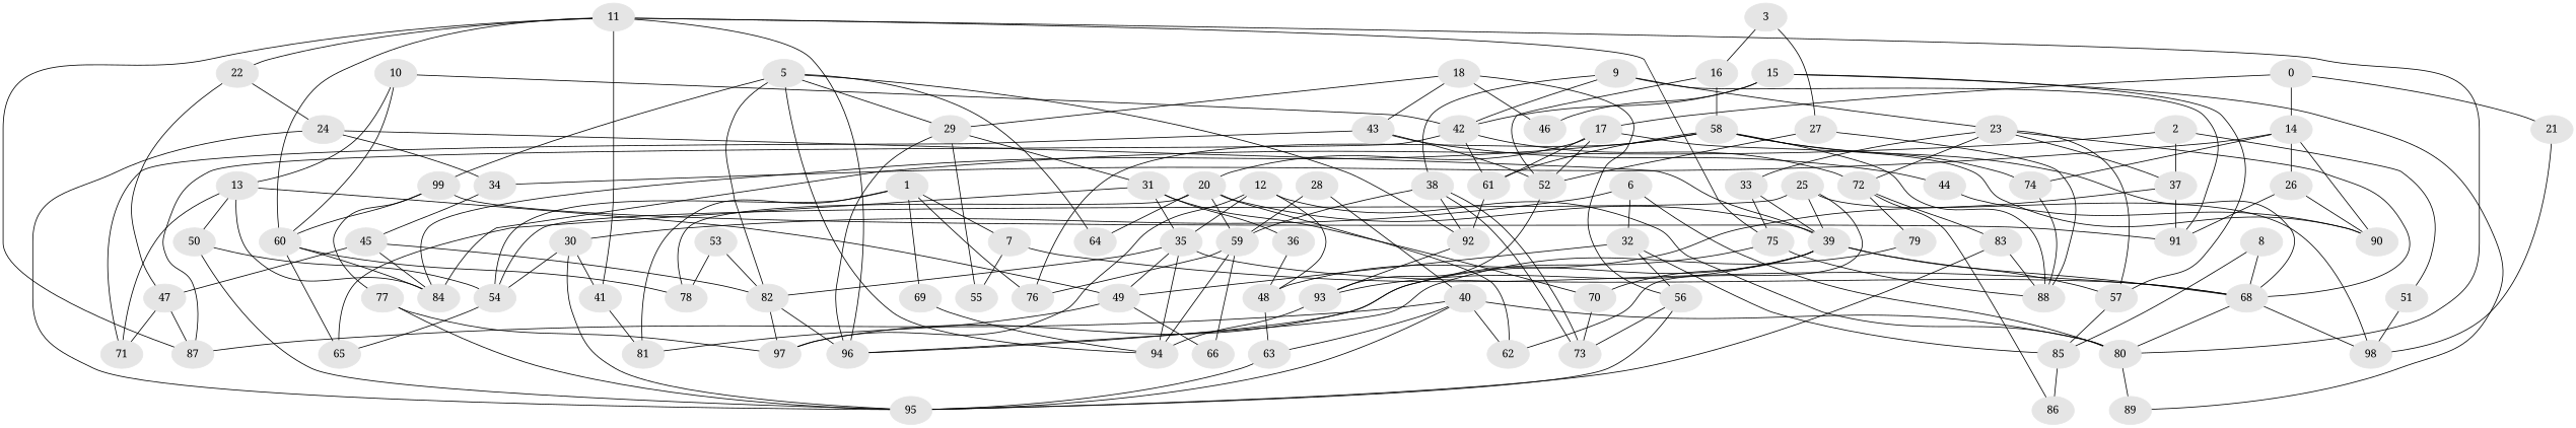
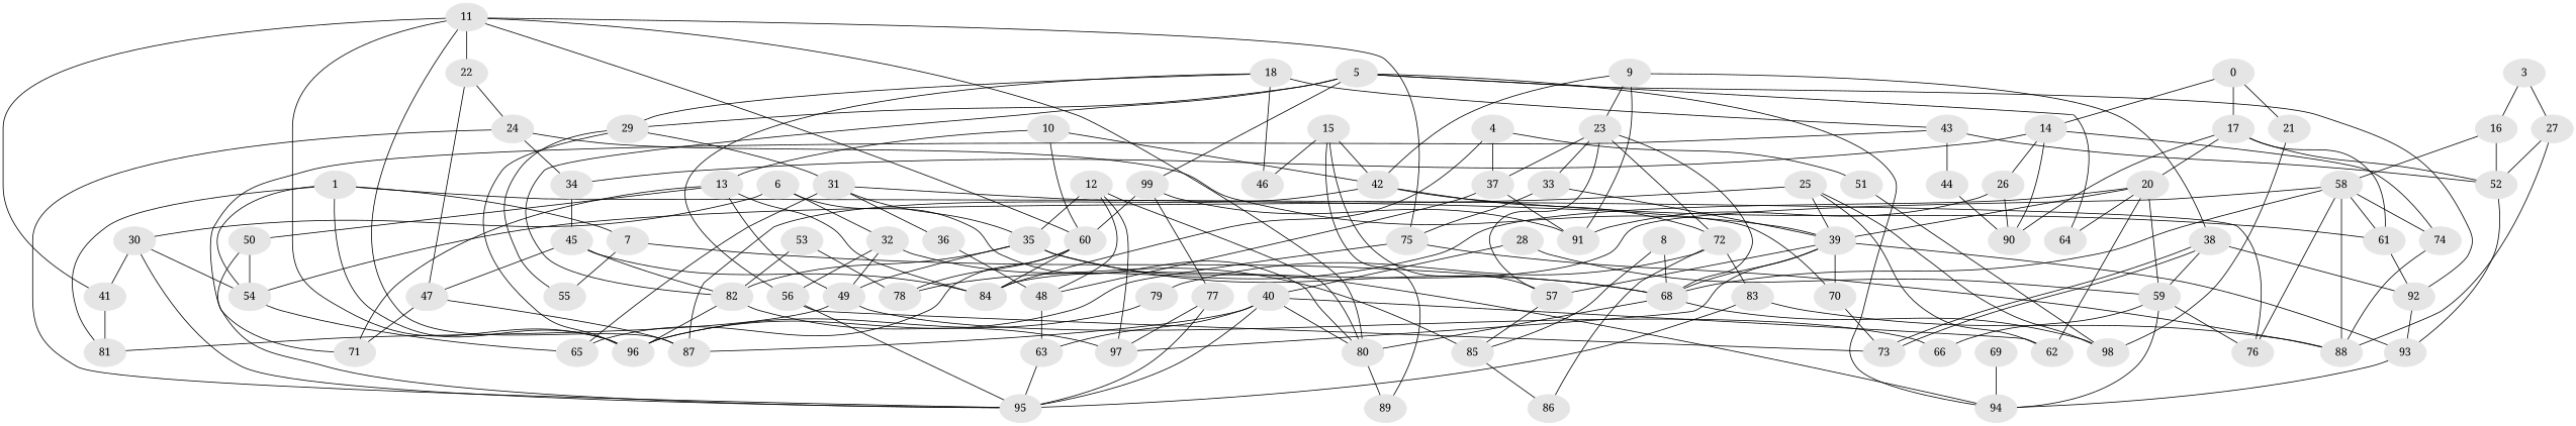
  graph {
    fontname="Noto Serif"
    node [color=gray90 fontname="Noto Serif" style=filled]
    edge [fontname="Noto Serif"]
    1
    7
    54
    69
    76
    81
    55
    68
    65
    94
    n11 [label=0]
    14
    17
    21
    26
    34
    74
    90
    52
    20
    61
    98
    3
    16
    27
    58
    88
-   4 [label=2]
+   4
    37
    51
    84
    91
    48
    n34 [label=99]
    5
    29
    64
    82
    92
    60
    77
    96
    31
    97
    93
    6
    30
    32
    80
    41
    95
    85
    49
    56
    89
    8
    86
    9
    23
    38
    42
    57
    33
    72
    59
    73
    87
    10
    13
    50
    71
    78
    11
    22
    75
    24
    47
    12
    35
    63
    66
    45
    15
    46
    39
    62
    18
    43
    44
    70
    79
    83
    25
    28
    40
    36
    53
    1 -- 7
    1 -- 54
-   1 -- 69
+   1 -- 96
    1 -- 76
    1 -- 81
    7 -- 55
    7 -- 68
    54 -- 65
    69 -- 94
    68 -- 98
    68 -- 80
    n11 -- 14
    n11 -- 17
    n11 -- 21
    14 -- 26
    14 -- 34
    14 -- 74
    14 -- 90
    17 -- 90
    17 -- 52
    17 -- 20
    17 -- 61
    21 -- 98
    26 -- 90
    26 -- 91
    34 -- 45
    74 -- 88
    52 -- 93
    20 -- 64
    20 -- 59
    20 -- 78
    20 -- 39
    20 -- 62
    61 -- 92
    3 -- 16
    3 -- 27
    16 -- 52
    16 -- 58
    27 -- 52
    27 -- 88
    58 -- 76
    58 -- 68
    58 -- 74
    58 -- 61
    58 -- 88
    58 -- 84
    4 -- 37
    4 -- 51
    4 -- 84
    37 -- 91
    37 -- 48
    51 -- 98
    48 -- 63
    n34 -- 91
    n34 -- 60
    n34 -- 77
    5 -- 94
    5 -- n34
    5 -- 29
    5 -- 64
    5 -- 82
    5 -- 92
    29 -- 55
    29 -- 96
    29 -- 31
    82 -- 96
    82 -- 97
    92 -- 93
    60 -- 65
    60 -- 84
    60 -- 78
    77 -- 97
    77 -- 95
    31 -- 65
    31 -- 35
    31 -- 70
    31 -- 36
    93 -- 94
    6 -- 30
    6 -- 32
    6 -- 80
    30 -- 54
    30 -- 41
    30 -- 95
    32 -- 85
    32 -- 49
    32 -- 56
    80 -- 89
    41 -- 81
    85 -- 86
    49 -- 81
    49 -- 66
    56 -- 95
    56 -- 73
    8 -- 68
    8 -- 85
    9 -- 91
    9 -- 23
    9 -- 38
    9 -- 42
    23 -- 68
    23 -- 37
    23 -- 57
    23 -- 33
    23 -- 72
    38 -- 92
    38 -- 59
    38 -- 73
    38 -- 73
    42 -- 61
    42 -- 72
    42 -- 87
    57 -- 85
    33 -- 75
    33 -- 39
    72 -- 86
    72 -- 79
    72 -- 83
    59 -- 76
    59 -- 94
    59 -- 66
    10 -- 60
    10 -- 42
    10 -- 13
    13 -- 84
    13 -- 49
    13 -- 50
    13 -- 71
    50 -- 54
    50 -- 95
    11 -- 60
    11 -- 96
    11 -- 80
    11 -- 41
    11 -- 87
    11 -- 22
    11 -- 75
    22 -- 24
    22 -- 47
    75 -- 88
    75 -- 96
    24 -- 34
    24 -- 95
    24 -- 39
    47 -- 87
    47 -- 71
    12 -- 48
    12 -- 97
    12 -- 80
    12 -- 35
    35 -- 68
    35 -- 94
    35 -- 82
    35 -- 49
    63 -- 95
    45 -- 84
    45 -- 82
    45 -- 47
    15 -- 89
    15 -- 42
    15 -- 57
    15 -- 46
    39 -- 68
    39 -- 97
    39 -- 93
    39 -- 57
    39 -- 70
    18 -- 29
    18 -- 56
    18 -- 46
    18 -- 43
    43 -- 52
    43 -- 71
    43 -- 44
    44 -- 90
    70 -- 73
    79 -- 96
    83 -- 88
    83 -- 95
    25 -- 54
    25 -- 98
    25 -- 39
    25 -- 62
    28 -- 59
    28 -- 40
    40 -- 80
    40 -- 95
    40 -- 87
    40 -- 63
    40 -- 62
    36 -- 48
    53 -- 82
    53 -- 78
  }
